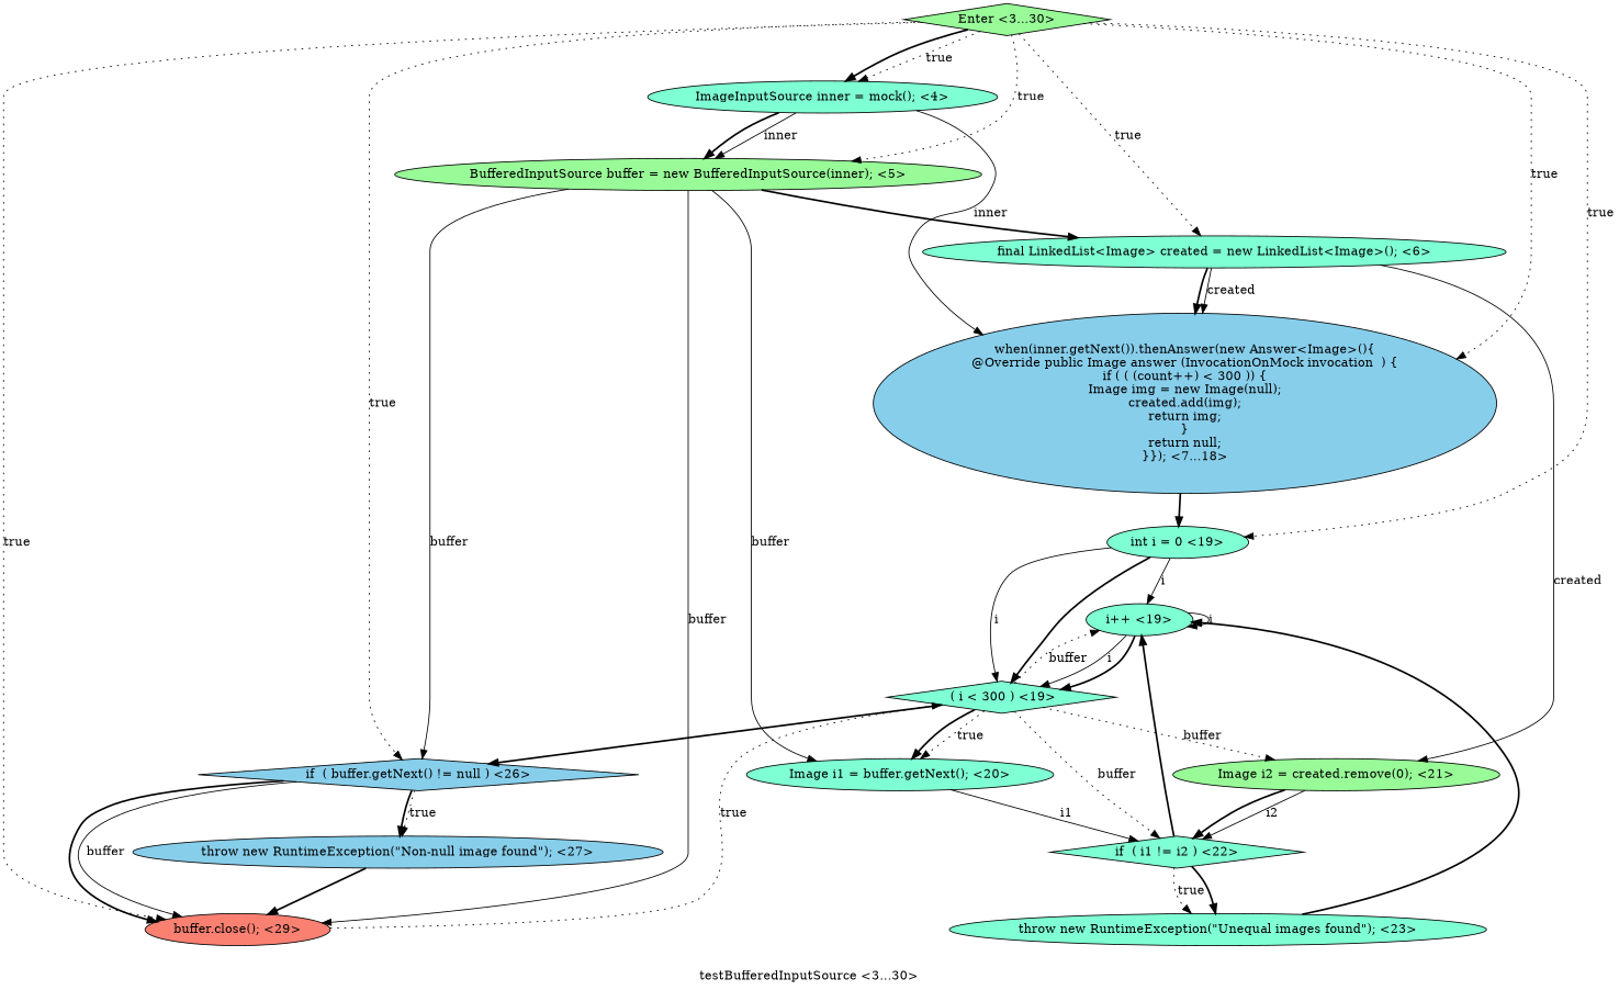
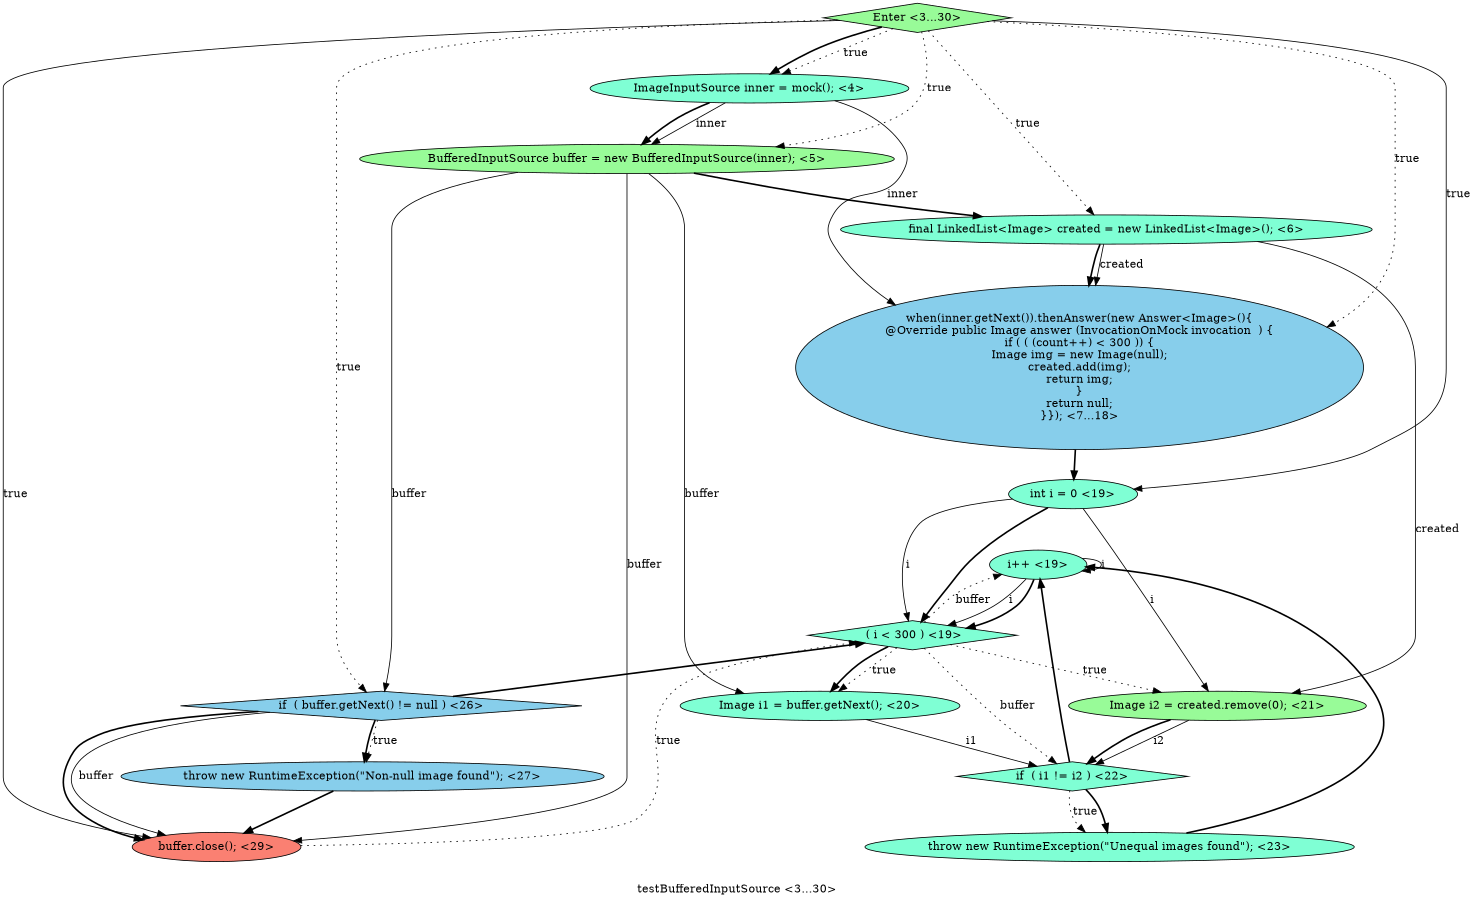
  digraph {
    label="testBufferedInputSource <3...30>"
    node [fillcolor=aquamarine shape=ellipse style=filled]
    edge [style=bold]
    n1 [label="int i = 0 <19>"]
    n2 [label="i++ <19>"]
    n3 [label=" ( i < 300 ) <19>" shape=diamond]
    n4 [fillcolor=skyblue label="if  ( buffer.getNext() != null ) <26>" shape=diamond]
    n5 [label="Image i1 = buffer.getNext(); <20>"]
    n6 [label="if  ( i1 != i2 ) <22>" shape=diamond]
    n7 [fillcolor=palegreen label="Image i2 = created.remove(0); <21>"]
    n8 [fillcolor=skyblue label="when(inner.getNext()).thenAnswer(new Answer<Image>(){\n@Override public Image answer (InvocationOnMock invocation  ) {\nif ( ( (count++) < 300 )) {\nImage img = new Image(null);\ncreated.add(img);\nreturn img;\n}\nreturn null;\n}}); <7...18>"]
    n9 [fillcolor=skyblue label="throw new RuntimeException(\"Non-null image found\"); <27>"]
    n10 [fillcolor=salmon label="buffer.close(); <29>"]
    n11 [label="throw new RuntimeException(\"Unequal images found\"); <23>"]
    n12 [fillcolor=palegreen label="Enter <3...30>" shape=diamond]
    n13 [label="ImageInputSource inner = mock(); <4>"]
    n14 [fillcolor=palegreen label="BufferedInputSource buffer = new BufferedInputSource(inner); <5>"]
    n15 [label="final LinkedList<Image> created = new LinkedList<Image>(); <6>"]
-   n1 -> n2 [label=i style=solid]
+   n1 -> n7 [label=i style=solid]
    n1 -> n3 [label=i style=solid]
    n1 -> n3
    n2 -> n2 [label=i style=solid]
    n2 -> n3 [label=i style=solid]
    n2 -> n3
    n3 -> n2 [label=buffer style=dotted]
-   n3 -> n4
+   n4 -> n3
    n3 -> n5 [label=true style=dotted]
    n3 -> n5
    n3 -> n6 [label=buffer style=dotted]
-   n3 -> n7 [label=buffer style=dotted]
+   n3 -> n7 [label=true style=dotted]
    n4 -> n9 [label=true style=dotted]
    n4 -> n9
    n4 -> n10 [label=buffer style=solid]
    n4 -> n10
    n5 -> n6 [label=i1 style=solid]
    n6 -> n2
    n6 -> n11 [label=true style=dotted]
    n6 -> n11
    n7 -> n6 [label=i2 style=solid]
    n7 -> n6
    n8 -> n1
    n9 -> n10
    n10 -> n3 [label=true style=dotted]
    n11 -> n2
-   n12 -> n1 [label=true style=dotted]
+   n12 -> n1 [label=true style=solid]
    n12 -> n4 [label=true style=dotted]
    n12 -> n8 [label=true style=dotted]
-   n12 -> n10 [label=true style=dotted]
+   n12 -> n10 [label=true style=solid]
    n12 -> n13 [label=true style=dotted]
    n12 -> n13
    n12 -> n14 [label=true style=dotted]
    n12 -> n15 [label=true style=dotted]
    n13 -> n8 [label=inner style=solid]
    n13 -> n14 [label=inner style=solid]
    n13 -> n14
    n14 -> n4 [label=buffer style=solid]
    n14 -> n5 [label=buffer style=solid]
    n14 -> n10 [label=buffer style=solid]
    n14 -> n15
    n15 -> n7 [label=created style=solid]
    n15 -> n8 [label=created style=solid]
    n15 -> n8
  }
